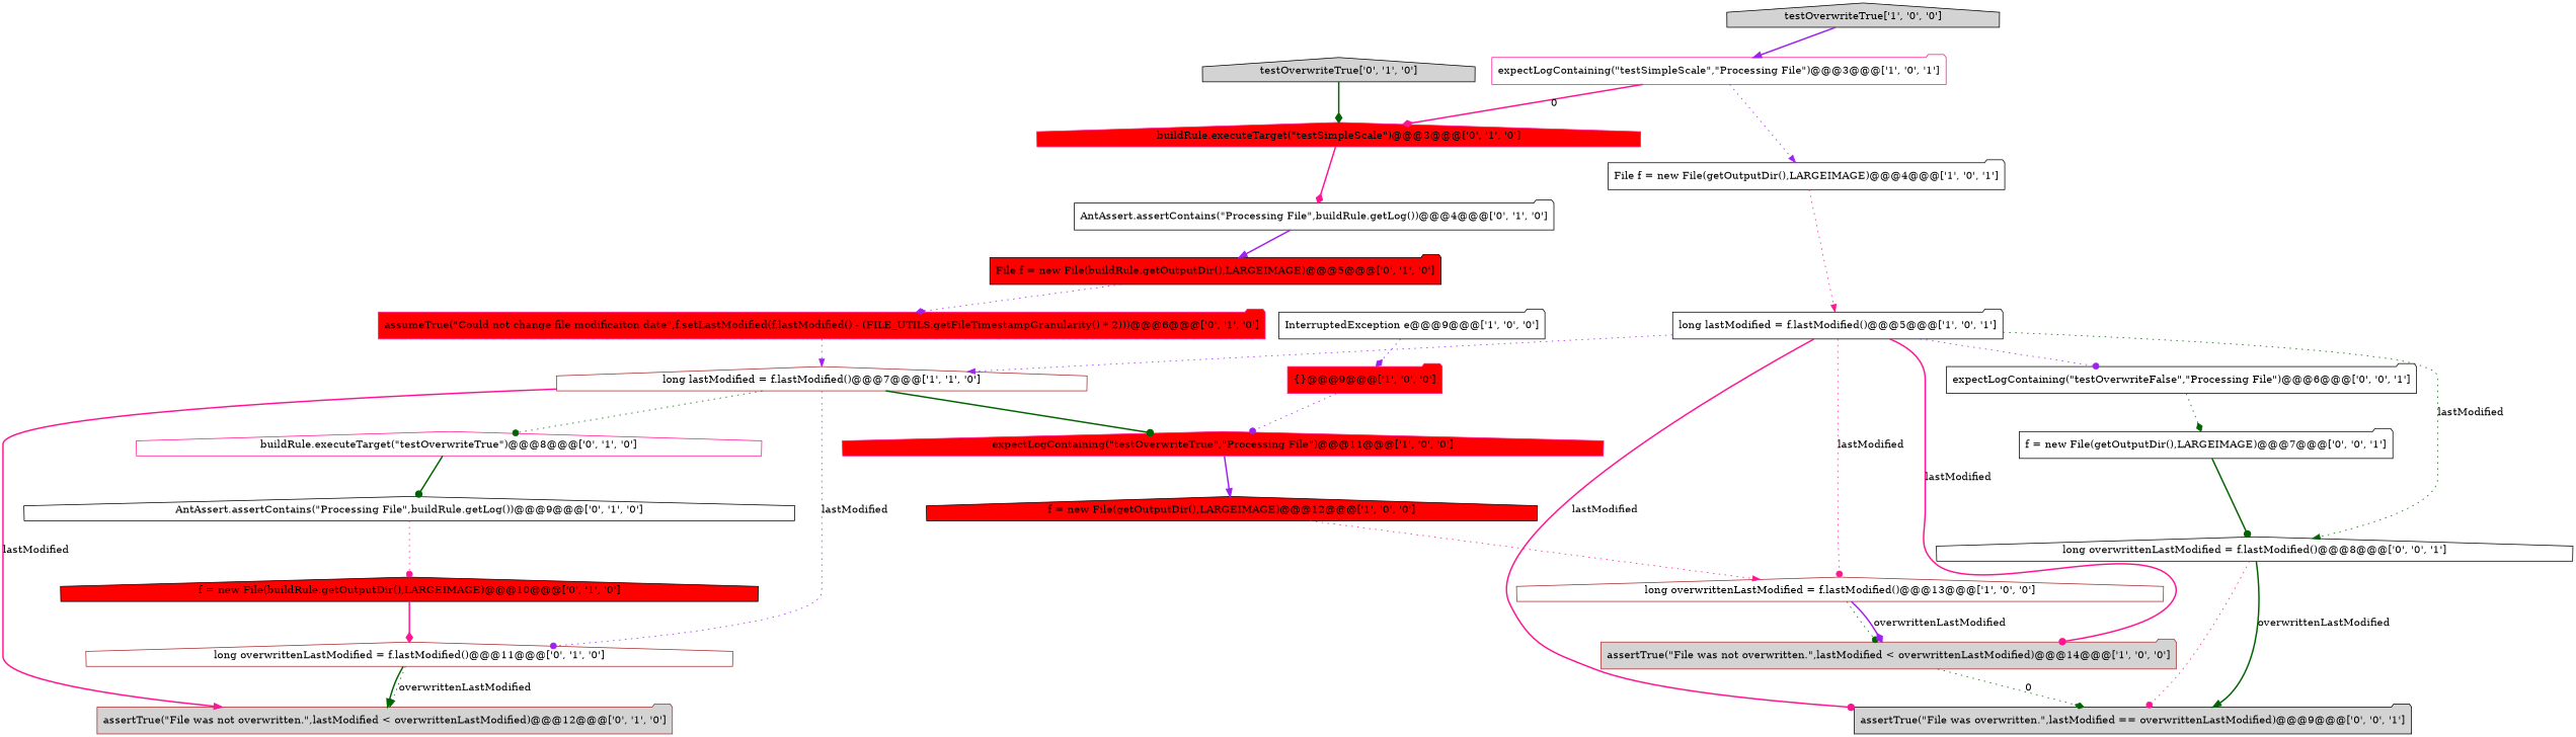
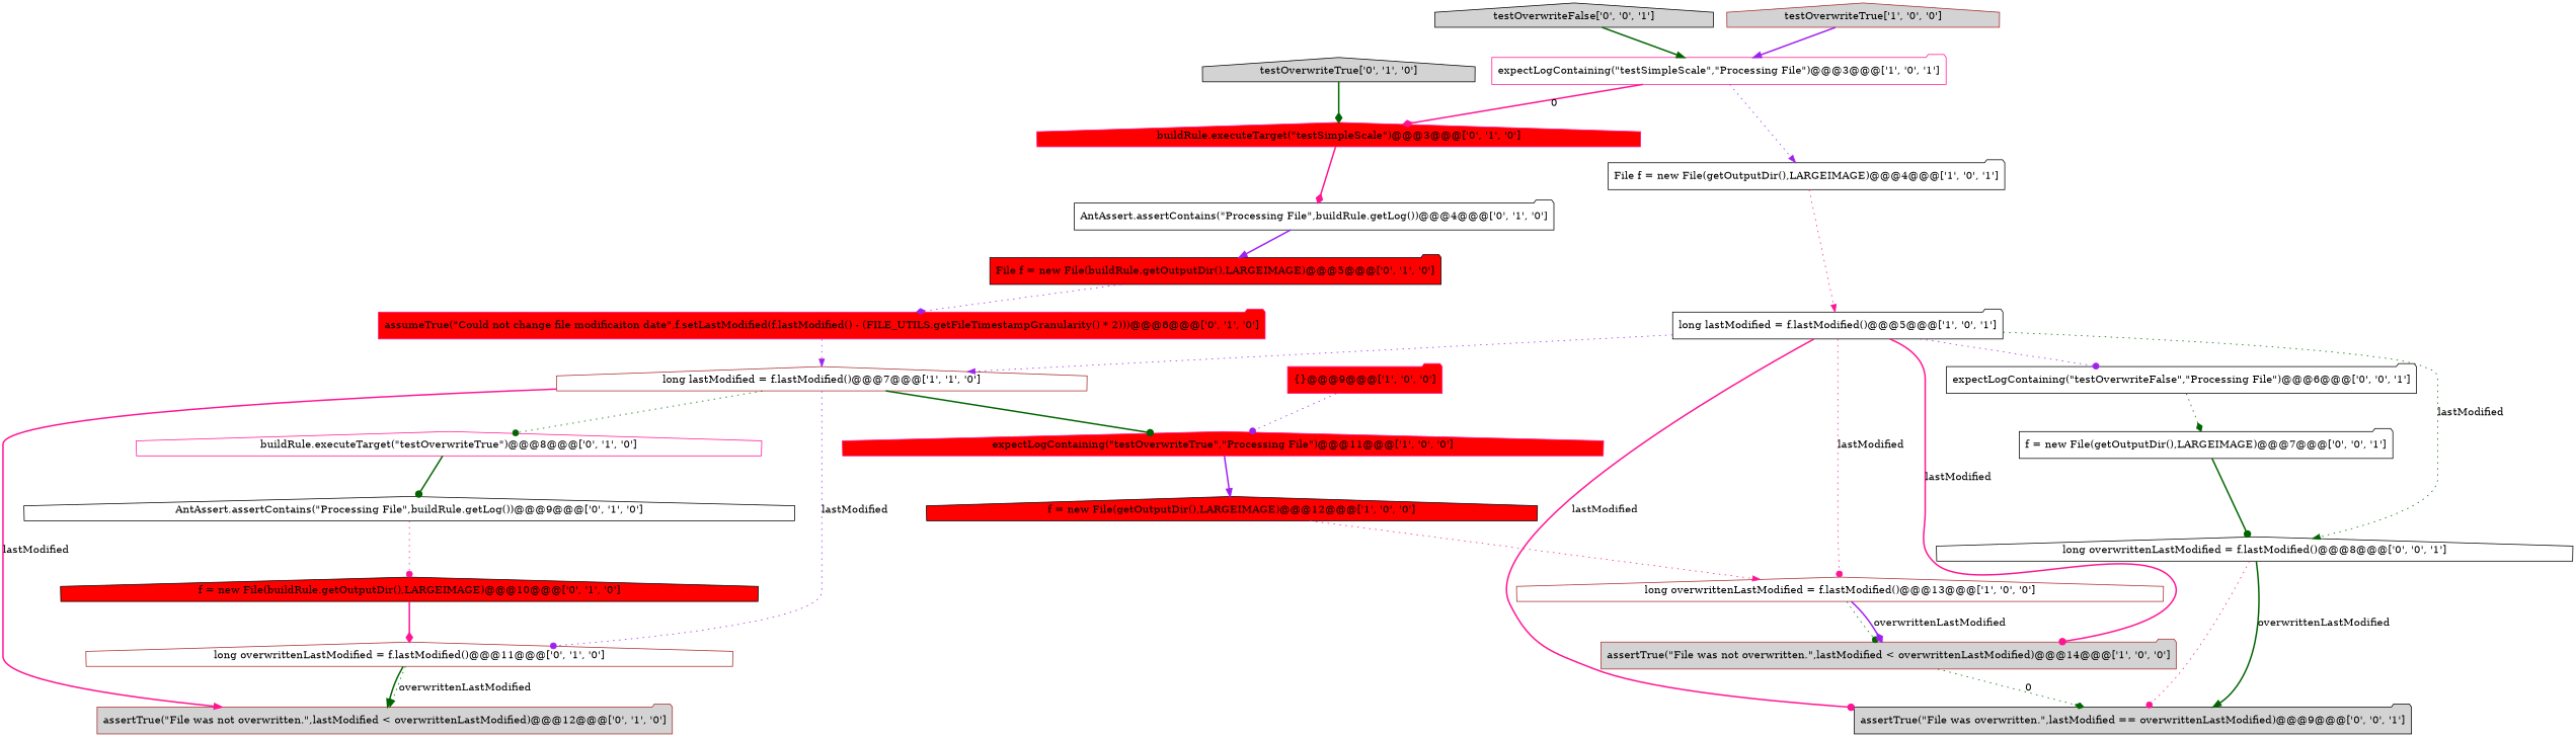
  digraph {
    node [color=black fillcolor=white shape=folder style=filled]
    edge [arrowhead=normal color=darkgreen style=dotted]
    n1 [label="AntAssert.assertContains(\"Processing File\",buildRule.getLog())@@@4@@@['0', '1', '0']"]
    n2 [fillcolor=red label="File f = new File(buildRule.getOutputDir(),LARGEIMAGE)@@@5@@@['0', '1', '0']"]
    n3 [color=deeppink fillcolor=red label="assumeTrue(\"Could not change file modificaiton date\",f.setLastModified(f.lastModified() - (FILE_UTILS.getFileTimestampGranularity() * 2)))@@@6@@@['0', '1', '0']"]
    n4 [color=deeppink fillcolor=red label="expectLogContaining(\"testOverwriteTrue\",\"Processing File\")@@@11@@@['1', '0', '0']" shape=house]
    n5 [fillcolor=red label="f = new File(getOutputDir(),LARGEIMAGE)@@@12@@@['1', '0', '0']" shape=house]
    n6 [color=brown label="long overwrittenLastModified = f.lastModified()@@@13@@@['1', '0', '0']" shape=house]
    n7 [label="long lastModified = f.lastModified()@@@5@@@['1', '0', '1']"]
    n8 [color=brown fillcolor=lightgray label="assertTrue(\"File was not overwritten.\",lastModified < overwrittenLastModified)@@@14@@@['1', '0', '0']"]
    n9 [label="expectLogContaining(\"testOverwriteFalse\",\"Processing File\")@@@6@@@['0', '0', '1']"]
    n10 [fillcolor=lightgray label="assertTrue(\"File was overwritten.\",lastModified == overwrittenLastModified)@@@9@@@['0', '0', '1']"]
    n11 [label="long overwrittenLastModified = f.lastModified()@@@8@@@['0', '0', '1']" shape=house]
    n12 [color=brown label="long lastModified = f.lastModified()@@@7@@@['1', '1', '0']" shape=house]
    n13 [label="f = new File(getOutputDir(),LARGEIMAGE)@@@7@@@['0', '0', '1']"]
    n14 [color=brown label="long overwrittenLastModified = f.lastModified()@@@11@@@['0', '1', '0']" shape=house]
    n15 [color=brown fillcolor=lightgray label="assertTrue(\"File was not overwritten.\",lastModified < overwrittenLastModified)@@@12@@@['0', '1', '0']"]
    n16 [color=deeppink label="buildRule.executeTarget(\"testOverwriteTrue\")@@@8@@@['0', '1', '0']" shape=house]
-   n17 [label="InterruptedException e@@@9@@@['1', '0', '0']"]
    n18 [color=deeppink fillcolor=red label="{}@@@9@@@['1', '0', '0']"]
    n19 [label="File f = new File(getOutputDir(),LARGEIMAGE)@@@4@@@['1', '0', '1']"]
    n20 [color=deeppink label="expectLogContaining(\"testSimpleScale\",\"Processing File\")@@@3@@@['1', '0', '1']"]
    n21 [color=deeppink fillcolor=red label="buildRule.executeTarget(\"testSimpleScale\")@@@3@@@['0', '1', '0']" shape=house]
    n22 [fillcolor=red label="f = new File(buildRule.getOutputDir(),LARGEIMAGE)@@@10@@@['0', '1', '0']" shape=house]
+   n23 [fillcolor=lightgray label="testOverwriteFalse['0', '0', '1']" shape=house]
    n24 [label="AntAssert.assertContains(\"Processing File\",buildRule.getLog())@@@9@@@['0', '1', '0']" shape=house]
-   n25 [fillcolor=lightgray label="testOverwriteTrue['1', '0', '0']" shape=house]
+   n25 [color=brown fillcolor=lightgray label="testOverwriteTrue['1', '0', '0']" shape=house]
    n26 [fillcolor=lightgray label="testOverwriteTrue['0', '1', '0']" shape=house]
    n1 -> n2 [color=purple style=bold]
    n2 -> n3 [arrowhead=diamond color=purple]
    n3 -> n12 [color=purple]
    n4 -> n5 [color=purple style=bold]
    n5 -> n6 [color=deeppink]
    n6 -> n8 [arrowhead=dot]
    n6 -> n8 [arrowhead=diamond color=purple label=overwrittenLastModified style=bold]
    n7 -> n6 [arrowhead=dot color=deeppink label=lastModified]
    n7 -> n8 [arrowhead=dot color=deeppink label=lastModified style=bold]
    n7 -> n9 [arrowhead=dot color=purple]
    n7 -> n10 [arrowhead=dot color=deeppink label=lastModified style=bold]
    n7 -> n11 [label=lastModified]
    n7 -> n12 [color=purple]
    n8 -> n10 [arrowhead=diamond label=0]
    n9 -> n13 [arrowhead=diamond]
    n11 -> n10 [label=overwrittenLastModified style=bold]
    n11 -> n10 [arrowhead=dot color=deeppink]
    n12 -> n4 [arrowhead=dot style=bold]
    n12 -> n14 [arrowhead=dot color=purple label=lastModified]
    n12 -> n15 [color=deeppink label=lastModified style=bold]
    n12 -> n16 [arrowhead=dot]
    n13 -> n11 [arrowhead=dot style=bold]
    n14 -> n15 [style=bold]
    n14 -> n15 [label=overwrittenLastModified]
    n16 -> n24 [arrowhead=dot style=bold]
-   n17 -> n18 [arrowhead=diamond color=purple]
    n18 -> n4 [arrowhead=dot color=purple]
    n19 -> n7 [color=deeppink]
    n20 -> n19 [color=purple]
    n20 -> n21 [arrowhead=diamond color=deeppink label=0 style=bold]
    n21 -> n1 [arrowhead=diamond color=deeppink style=bold]
    n22 -> n14 [arrowhead=diamond color=deeppink style=bold]
+   n23 -> n20 [style=bold]
    n24 -> n22 [arrowhead=dot color=deeppink]
    n25 -> n20 [color=purple style=bold]
    n26 -> n21 [arrowhead=diamond style=bold]
  }
